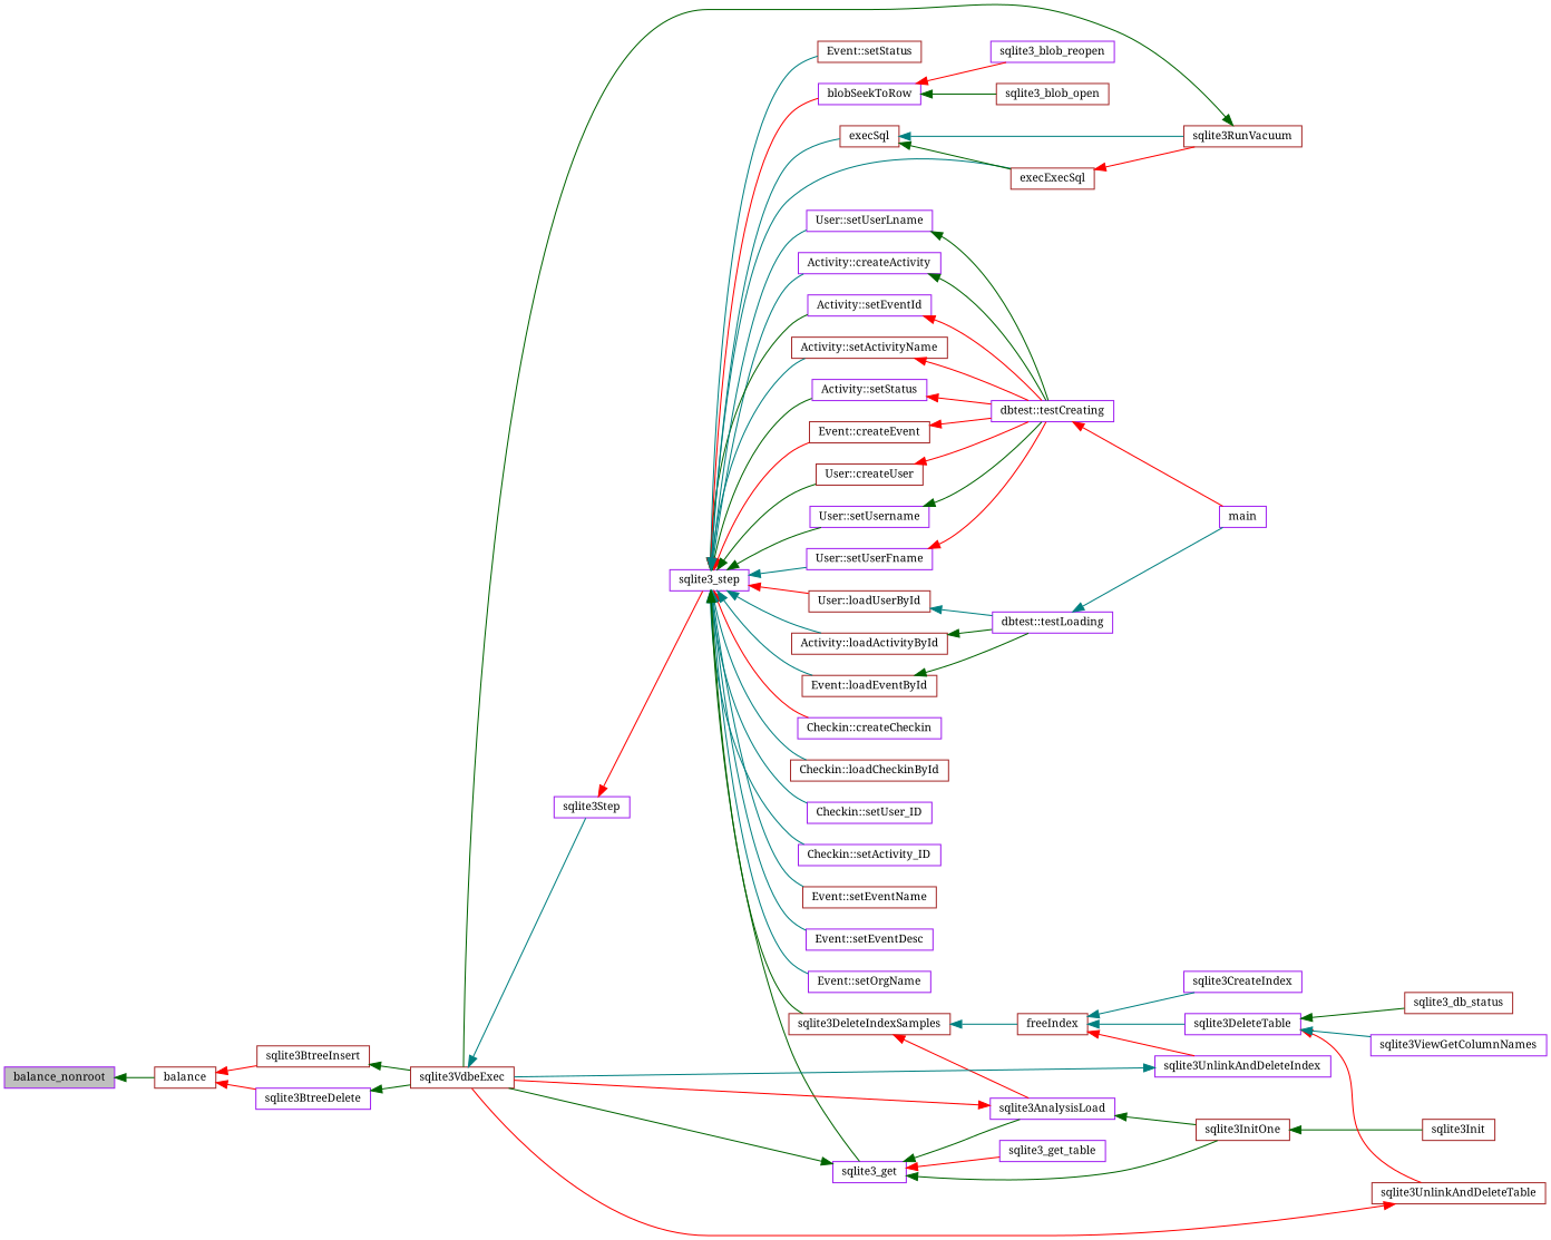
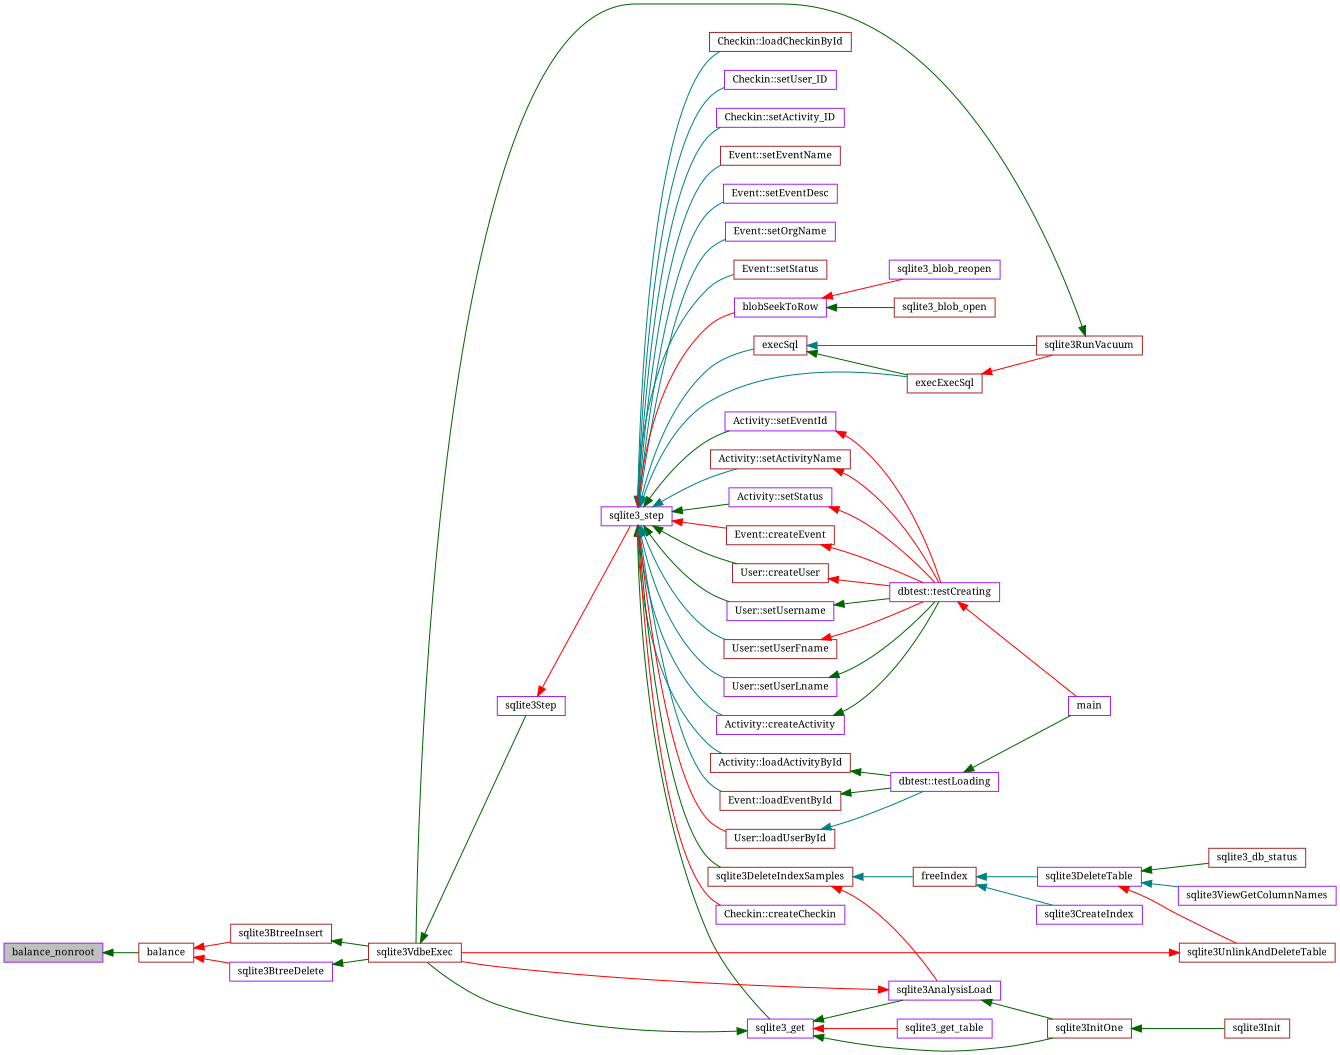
  digraph {
    fontname="Noto Serif"
    rankdir=LR
    node [color=purple fillcolor=white fontname="Noto Serif" fontsize=10 shape=record style=filled]
    edge [color=darkgreen dir=back fontname="Noto Serif" fontsize=10 labelfontname=FreeSans labelfontsize=10 style=solid]
    n1 [fillcolor=grey75 fontcolor=black height=0.2 label=balance_nonroot width=0.4]
    n2 [color=brown height=0.2 label=balance width=0.4]
    n3 [color=brown height=0.2 label=sqlite3BtreeInsert width=0.4]
    n4 [height=0.2 label=sqlite3BtreeDelete width=0.4]
    n5 [color=brown height=0.2 label=sqlite3VdbeExec width=0.4]
    n6 [height=0.2 label=sqlite3Step width=0.4]
    n7 [height=0.2 label=sqlite3_step width=0.4]
    n8 [height=0.2 label="Activity::createActivity" width=0.4]
    n9 [color=brown height=0.2 label="Activity::loadActivityById" width=0.4]
    n10 [height=0.2 label="Activity::setEventId" width=0.4]
    n11 [color=brown height=0.2 label="Activity::setActivityName" width=0.4]
    n12 [height=0.2 label="Activity::setStatus" width=0.4]
    n13 [height=0.2 label="Checkin::createCheckin" width=0.4]
    n14 [color=brown height=0.2 label="Checkin::loadCheckinById" width=0.4]
    n15 [height=0.2 label="Checkin::setUser_ID" width=0.4]
    n16 [height=0.2 label="Checkin::setActivity_ID" width=0.4]
    n17 [color=brown height=0.2 label="Event::createEvent" width=0.4]
    n18 [color=brown height=0.2 label="Event::loadEventById" width=0.4]
    n19 [color=brown height=0.2 label="Event::setEventName" width=0.4]
    n20 [height=0.2 label="Event::setEventDesc" width=0.4]
    n21 [height=0.2 label="Event::setOrgName" width=0.4]
    n22 [color=brown height=0.2 label="Event::setStatus" width=0.4]
    n23 [height=0.2 label=blobSeekToRow width=0.4]
    n24 [color=brown height=0.2 label=sqlite3DeleteIndexSamples width=0.4]
    n25 [height=0.2 label=sqlite3_get width=0.4]
    n26 [color=brown height=0.2 label=execSql width=0.4]
    n27 [color=brown height=0.2 label=execExecSql width=0.4]
    n28 [color=brown height=0.2 label="User::createUser" width=0.4]
    n29 [color=brown height=0.2 label="User::loadUserById" width=0.4]
    n30 [height=0.2 label="User::setUsername" width=0.4]
-   n31 [height=0.2 label="User::setUserFname" width=0.4]
+   n31 [color=brown height=0.2 label="User::setUserFname" width=0.4]
    n32 [height=0.2 label="User::setUserLname" width=0.4]
    n33 [height=0.2 label="dbtest::testCreating" width=0.4]
    n34 [height=0.2 label="dbtest::testLoading" width=0.4]
    n35 [color=brown height=0.2 label=sqlite3_blob_open width=0.4]
    n36 [height=0.2 label=sqlite3_blob_reopen width=0.4]
    n37 [height=0.2 label=sqlite3AnalysisLoad width=0.4]
    n38 [color=brown height=0.2 label=freeIndex width=0.4]
    n39 [color=brown height=0.2 label=sqlite3InitOne width=0.4]
    n40 [height=0.2 label=sqlite3_get_table width=0.4]
    n41 [color=brown height=0.2 label=sqlite3RunVacuum width=0.4]
    n42 [height=0.2 label=main width=0.4]
-   n43 [height=0.2 label=sqlite3UnlinkAndDeleteIndex width=0.4]
    n44 [height=0.2 label=sqlite3DeleteTable width=0.4]
    n45 [height=0.2 label=sqlite3CreateIndex width=0.4]
    n46 [color=brown height=0.2 label=sqlite3Init width=0.4]
    n47 [color=brown height=0.2 label=sqlite3_db_status width=0.4]
    n48 [color=brown height=0.2 label=sqlite3UnlinkAndDeleteTable width=0.4]
    n49 [height=0.2 label=sqlite3ViewGetColumnNames width=0.4]
    n1 -> n2
    n2 -> n3 [color=red]
    n2 -> n4 [color=red]
    n3 -> n5
    n4 -> n5
-   n5 -> n6 [color=teal]
+   n5 -> n6
    n6 -> n7 [color=red]
    n7 -> n8 [color=teal]
    n7 -> n9 [color=teal]
    n7 -> n10
    n7 -> n11 [color=teal]
    n7 -> n12
    n7 -> n13 [color=red]
    n7 -> n14 [color=teal]
    n7 -> n15 [color=teal]
    n7 -> n16 [color=teal]
    n7 -> n17 [color=red]
    n7 -> n18 [color=teal]
    n7 -> n19 [color=teal]
    n7 -> n20 [color=teal]
    n7 -> n21 [color=teal]
    n7 -> n22 [color=teal]
    n7 -> n23 [color=red]
    n7 -> n24
    n7 -> n25
    n7 -> n26 [color=teal]
    n7 -> n27 [color=teal]
    n7 -> n28
    n7 -> n29 [color=red]
    n7 -> n30
    n7 -> n31 [color=teal]
    n7 -> n32 [color=teal]
    n8 -> n33
    n9 -> n34
    n10 -> n33 [color=red]
    n11 -> n33 [color=red]
    n12 -> n33 [color=red]
    n17 -> n33 [color=red]
    n18 -> n34
    n23 -> n35
    n23 -> n36 [color=red]
    n24 -> n37 [color=red]
    n24 -> n38 [color=teal]
    n25 -> n5
    n25 -> n37
    n25 -> n39
    n25 -> n40 [color=red]
    n26 -> n27
    n26 -> n41 [color=teal]
    n27 -> n41 [color=red]
    n28 -> n33 [color=red]
    n29 -> n34 [color=teal]
    n30 -> n33
    n31 -> n33 [color=red]
    n32 -> n33
    n33 -> n42 [color=red]
-   n34 -> n42 [color=teal]
+   n34 -> n42
    n37 -> n5 [color=red]
    n37 -> n39
-   n38 -> n43 [color=red]
    n38 -> n44 [color=teal]
    n38 -> n45 [color=teal]
    n39 -> n46
    n41 -> n5
-   n43 -> n5 [color=teal]
    n44 -> n47
    n44 -> n48 [color=red]
    n44 -> n49 [color=teal]
    n48 -> n5 [color=red]
  }
